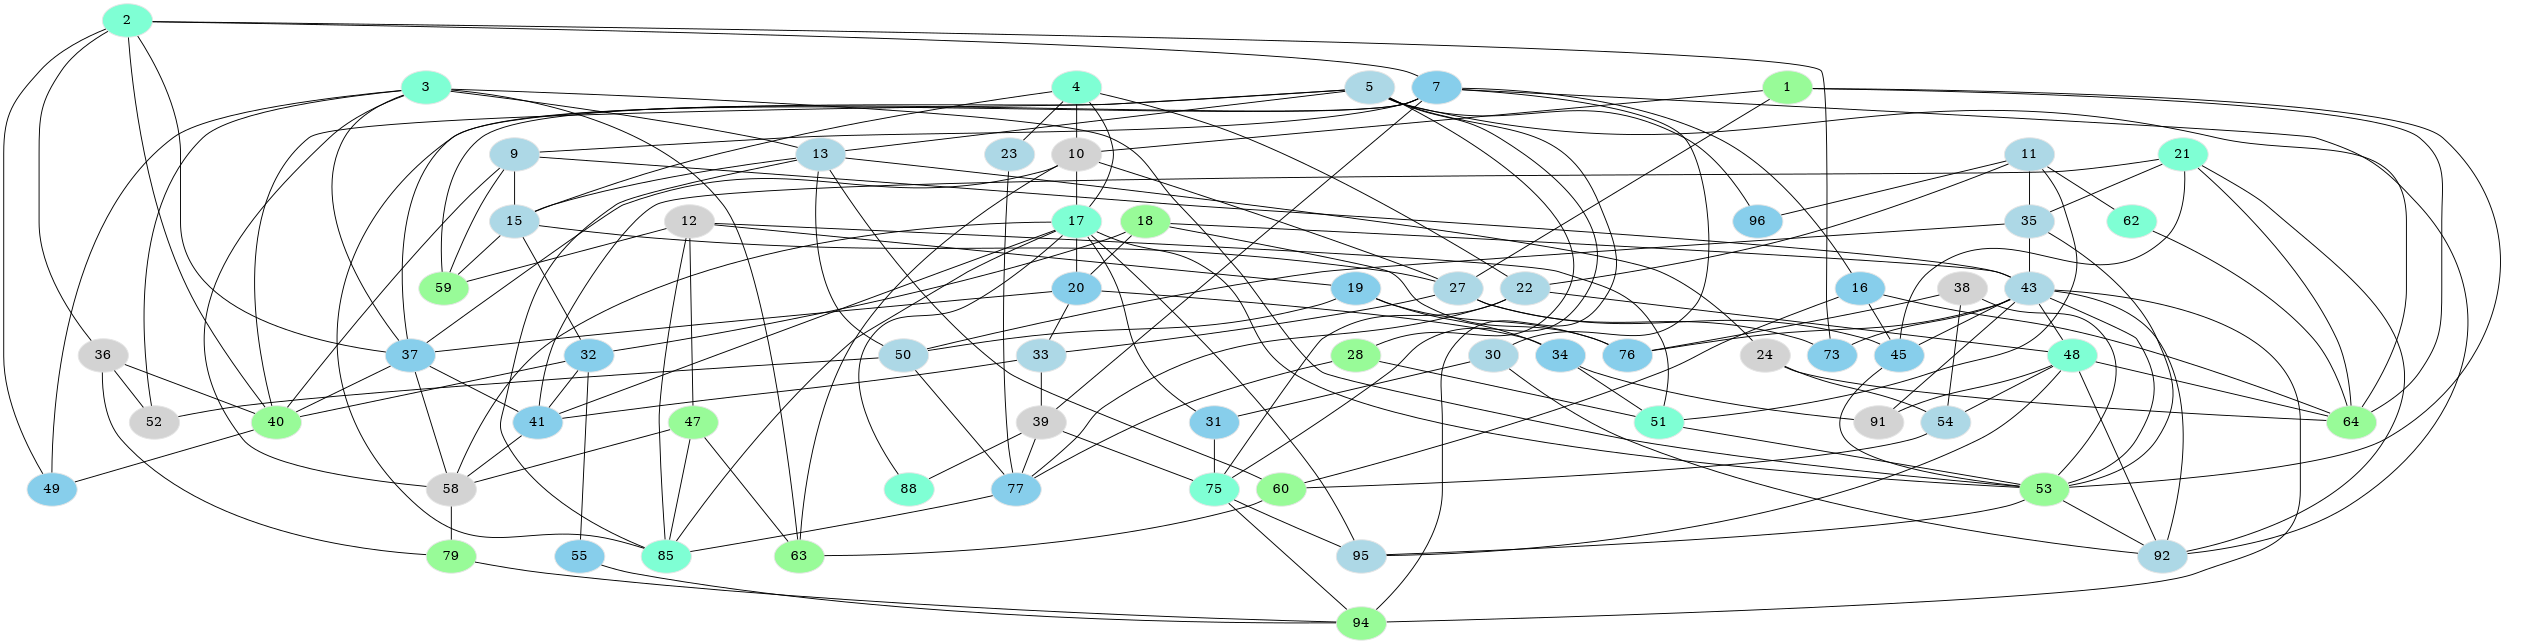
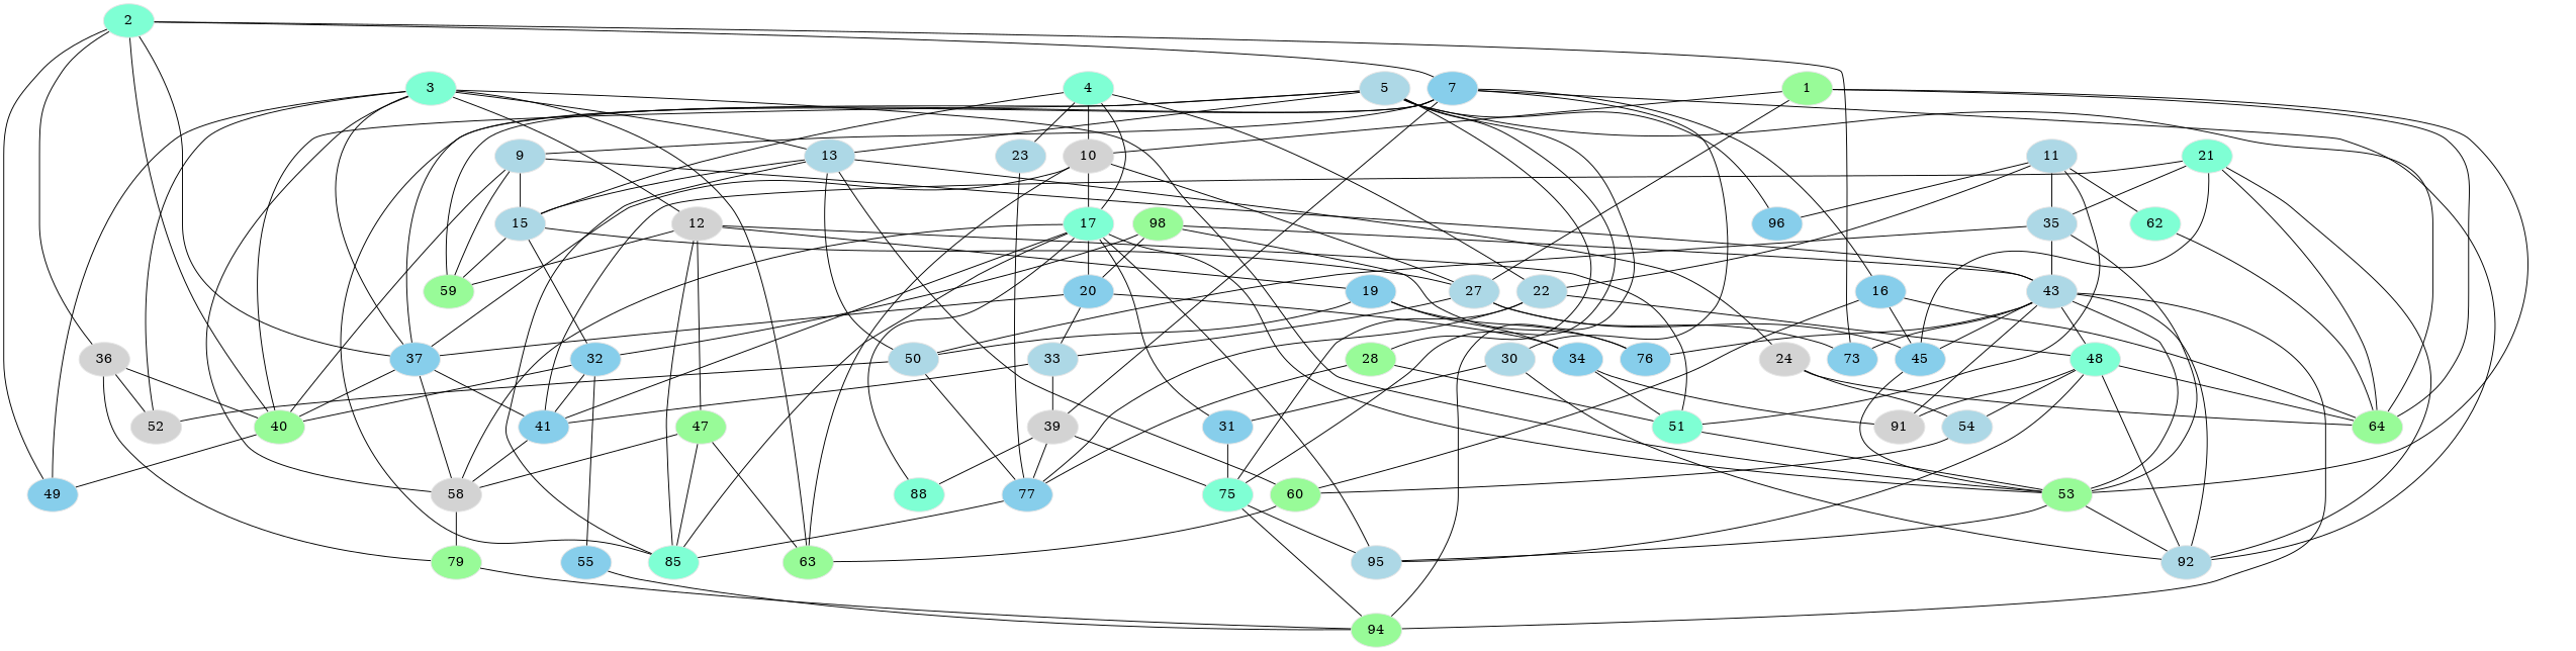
  graph {
    node [color=gray90 fillcolor=lightblue style=filled]
    10 [fillcolor=lightgrey super="+42"]
    27 [super="+100"]
    37 [fillcolor=skyblue super="+82"]
    63 [fillcolor=palegreen]
    17 [fillcolor=aquamarine super="+29"]
    1 [fillcolor=palegreen]
    53 [fillcolor=palegreen super="+56"]
    64 [fillcolor=palegreen super="+95"]
    73 [fillcolor=skyblue]
    45 [fillcolor=skyblue super="+71"]
    33 [super="+104"]
    92 [super="+101"]
    n13 [label=95]
    2 [fillcolor=aquamarine super="+6"]
    7 [fillcolor=skyblue super="+81"]
    36 [fillcolor=lightgrey]
    40 [fillcolor=palegreen super="+87"]
    49 [fillcolor=skyblue]
    9 [super="+46"]
    16 [fillcolor=skyblue super="+74"]
    30
    39 [fillcolor=lightgrey super="+44"]
    59 [fillcolor=palegreen]
    85 [fillcolor=aquamarine]
    52 [fillcolor=lightgrey]
    79 [fillcolor=palegreen]
    58 [fillcolor=lightgrey super="+78"]
    41 [fillcolor=skyblue super="+68"]
    3 [fillcolor=aquamarine super="+70"]
    12 [fillcolor=lightgrey super="+99"]
    13 [super="+14"]
    51 [fillcolor=aquamarine]
    19 [fillcolor=skyblue]
    47 [fillcolor=palegreen super="+57"]
    15 [super="+26"]
    24 [fillcolor=lightgrey]
    50 [super="+69"]
    60 [fillcolor=palegreen super="+84"]
    4 [fillcolor=aquamarine super="+61"]
    22 [super="+66"]
    23
    32 [fillcolor=skyblue]
    20 [fillcolor=skyblue]
    31 [fillcolor=skyblue super="+86"]
    88 [fillcolor=aquamarine]
    75 [fillcolor=aquamarine super="+83"]
    48 [fillcolor=aquamarine super="+102"]
    77 [fillcolor=skyblue super="+90"]
    5 [super="+25"]
    28 [fillcolor=palegreen super="+80"]
    94 [fillcolor=palegreen super="+103"]
    96 [fillcolor=skyblue]
    43 [super="+67"]
    11 [super="+72"]
    35 [super="+65"]
    62 [fillcolor=aquamarine]
    76 [fillcolor=skyblue super="+98"]
    91 [fillcolor=lightgrey]
    34 [fillcolor=skyblue super="+105"]
    54
    55 [fillcolor=skyblue]
-   18 [fillcolor=palegreen]
+   18 [fillcolor=palegreen label=98]
    21 [fillcolor=aquamarine super="+89"]
-   38 [fillcolor=lightgrey super="+93"]
    10 -- 27
    10 -- 37
    10 -- 63
    10 -- 17
    27 -- 73
    27 -- 45
    27 -- 33
    37 -- 40
    37 -- 58
    37 -- 41
    17 -- 53
    17 -- n13
    17 -- 85
    17 -- 58
    17 -- 41
    17 -- 20
    17 -- 31
    17 -- 88
    1 -- 10
    1 -- 27
    1 -- 53
    1 -- 64
    53 -- 92
    53 -- n13
    45 -- 53
    33 -- 39 [weight=2]
    33 -- 41
    2 -- 37
    2 -- 73
    2 -- 7
    2 -- 36
    2 -- 40
    2 -- 49
    7 -- 92
    7 -- 9
    7 -- 16
    7 -- 30
    7 -- 39
    7 -- 59
    7 -- 85
    36 -- 40
    36 -- 52
    36 -- 79
    40 -- 49
    9 -- 40
    9 -- 59
    9 -- 15
    9 -- 43
    16 -- 64
    16 -- 45 [weight=2]
    16 -- 60
    30 -- 92
    30 -- 31
    39 -- 88
    39 -- 75
    39 -- 77
    79 -- 94
    58 -- 79
    41 -- 58
    3 -- 37
    3 -- 63
    3 -- 53
    3 -- 49
    3 -- 52
    3 -- 58
+   3 -- 12
    3 -- 13
    12 -- 59
    12 -- 85
    12 -- 51
    12 -- 19
    12 -- 47
    13 -- 85
    13 -- 15
    13 -- 24
    13 -- 50
    13 -- 60 [weight=2]
    51 -- 53
    19 -- 50
    19 -- 76
    19 -- 34
    47 -- 63
    47 -- 85
    47 -- 58
    15 -- 27
    15 -- 59
    15 -- 32
    24 -- 64
    24 -- 54
    50 -- 52
    50 -- 77
    60 -- 63
    4 -- 10
    4 -- 17
    4 -- 15
    4 -- 22
    4 -- 23
    22 -- 75
    22 -- 48 [weight=2]
    22 -- 77
    23 -- 77
    32 -- 40
    32 -- 41
    32 -- 55
    20 -- 37
    20 -- 33
    20 -- 34
    31 -- 75 [weight=2]
    75 -- n13
    75 -- 94
    48 -- 64
    48 -- 92
    48 -- n13
    48 -- 91
    48 -- 54
    77 -- 85
    5 -- 37
    5 -- 64
    5 -- 40
    5 -- 13
    5 -- 75
    5 -- 28
    5 -- 94
    5 -- 96
    28 -- 51
    28 -- 77
    43 -- 53
    43 -- 73
    43 -- 45
    43 -- 92
    43 -- 48
    43 -- 94 [weight=2]
    43 -- 76
    43 -- 91
    11 -- 51
    11 -- 22
    11 -- 96
    11 -- 35
    11 -- 62
    35 -- 53
    35 -- 50
    35 -- 43
    62 -- 64
    34 -- 51 [weight=2]
    34 -- 91
    54 -- 60
    55 -- 94
    18 -- 32
    18 -- 20
    18 -- 43
    18 -- 76
    21 -- 64
    21 -- 45
    21 -- 92
    21 -- 41
    21 -- 35
-   38 -- 53
-   38 -- 76
-   38 -- 54
  }
